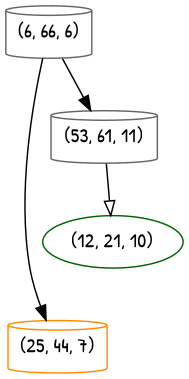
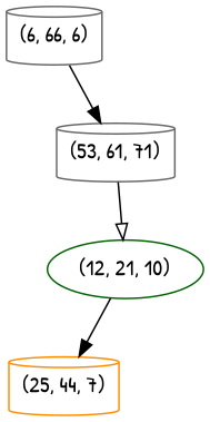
  digraph {
    fontname="Patrick Hand"
    node [color=gray40 fontname="Patrick Hand" shape=cylinder]
    edge [arrowhead=normal fontname="Patrick Hand"]
    "(25, 44, 7)" [color=darkorange]
    "(6, 66, 6)"
-   "(53, 61, 11)"
+   "(53, 61, 11)" [label="(53, 61, 71)"]
    "(12, 21, 10)" [color=darkgreen shape=ellipse]
-   "(6, 66, 6)" -> "(25, 44, 7)"
+   "(12, 21, 10)" -> "(25, 44, 7)"
    "(6, 66, 6)" -> "(53, 61, 11)"
    "(53, 61, 11)" -> "(12, 21, 10)" [arrowhead=onormal]
  }
